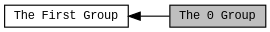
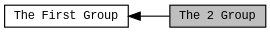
  digraph {
    rankdir=LR
    fontname="Liberation Mono"
    node [color=black fontname="Liberation Mono" fontsize=10 shape=record style=filled]
    n1 [fillcolor=white height=0.2 label="The First Group" width=0.4]
-   n2 [fillcolor=grey75 fontcolor=black height=0.2 label="The 0 Group" width=0.4]
+   n2 [fillcolor=grey75 fontcolor=black height=0.2 label="The 2 Group" width=0.4]
    n1 -> n2 [dir=back fontname="Liberation Mono" fontsize=10 labelfontname=Helvetica labelfontsize=10 shape=plaintext style=solid]
  }
